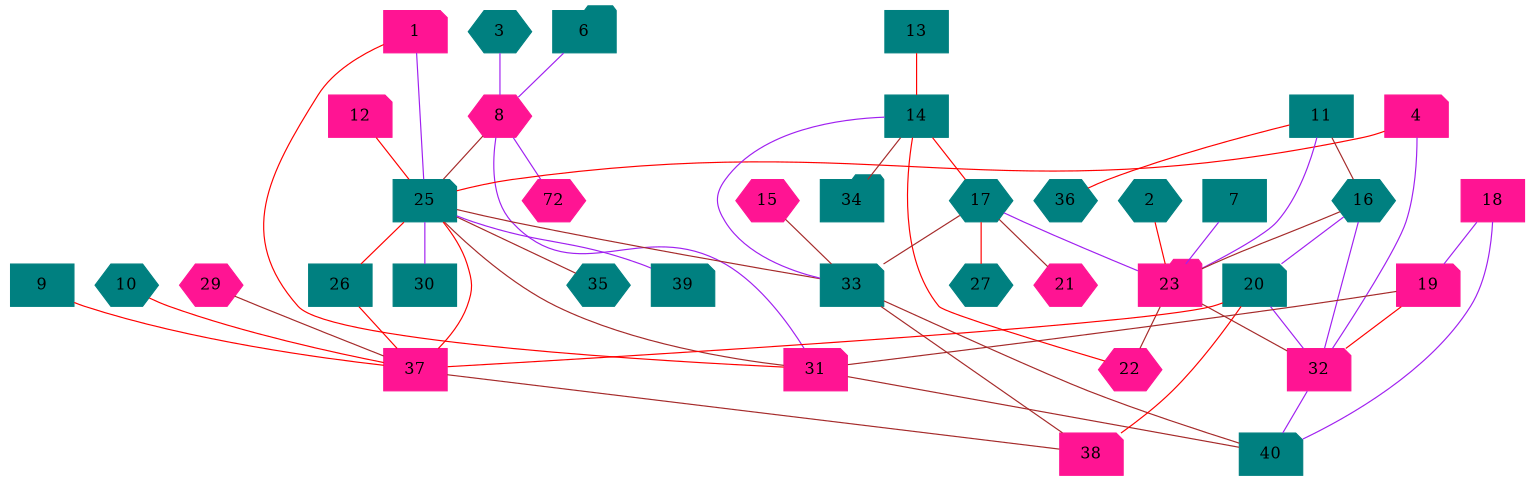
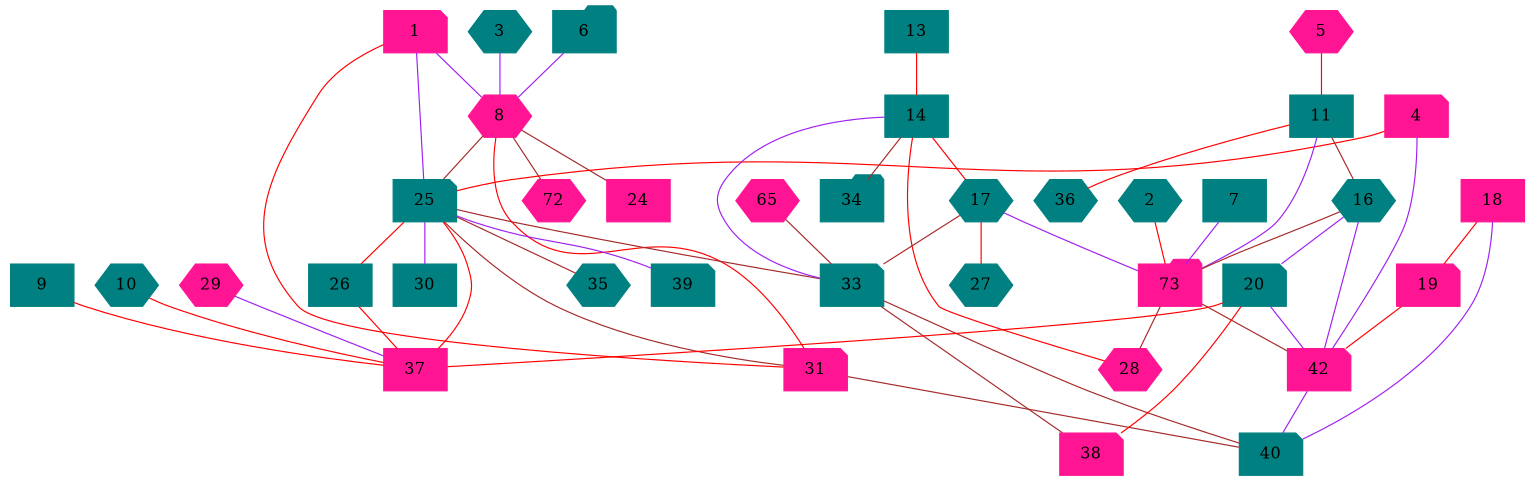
  graph {
    node [color=teal shape=hexagon style=filled]
    edge [color=red weight=1.0]
    1 [color=deeppink shape=note]
    8 [color=deeppink]
    25 [shape=note]
    31 [color=deeppink shape=note]
    n5 [color=deeppink label=72]
+   24 [color=deeppink shape=box]
    37 [color=deeppink shape=box]
    33 [shape=note]
    26 [shape=box]
    30 [shape=box]
    35
    39 [shape=note]
    40 [shape=note]
-   23 [color=deeppink shape=folder]
+   23 [color=deeppink shape=folder label=73]
    2
-   32 [color=deeppink shape=note]
-   28 [color=deeppink label=22]
+   32 [color=deeppink shape=note label=42]
+   28 [color=deeppink]
    3
    4 [color=deeppink shape=note]
+   5 [color=deeppink]
    11 [shape=box]
    16
    36
    6 [shape=folder]
    7 [shape=box]
    9 [shape=box]
    38 [color=deeppink shape=note]
    10
    20 [shape=note]
-   12 [color=deeppink shape=note]
    13 [shape=box]
    14 [shape=box]
    17
    34 [shape=folder]
-   21 [color=deeppink]
    27
-   15 [color=deeppink]
+   15 [color=deeppink label=65]
    18 [color=deeppink shape=box]
    19 [color=deeppink shape=note]
    29 [color=deeppink]
+   1 -- 8 [color=purple]
    1 -- 25 [color=purple]
    1 -- 31
    8 -- 25 [color=brown]
-   8 -- 31 [color=purple]
-   8 -- n5 [color=purple]
+   8 -- 31
+   8 -- n5 [color=brown]
+   8 -- 24 [color=brown]
    25 -- 31 [color=brown]
    25 -- 37
    25 -- 33 [color=brown]
    25 -- 26
    25 -- 30 [color=purple]
    25 -- 35 [color=brown]
    25 -- 39 [color=purple]
    31 -- 40 [color=brown weight=2.0]
-   37 -- 38 [color=brown]
    33 -- 40 [color=brown]
    33 -- 38 [color=brown]
    26 -- 37
    23 -- 32 [color=brown]
    23 -- 28 [color=brown]
    2 -- 23
    32 -- 40 [color=purple]
    3 -- 8 [color=purple]
    4 -- 25
    4 -- 32 [color=purple]
+   5 -- 11
    11 -- 23 [color=purple]
    11 -- 16 [color=brown weight=2.0]
    11 -- 36
    16 -- 23 [color=brown weight=2.0]
    16 -- 32 [color=purple]
    16 -- 20 [color=purple]
    6 -- 8 [color=purple]
    7 -- 23 [color=purple]
    9 -- 37
    10 -- 37
    20 -- 37 [weight=2.0]
    20 -- 32 [color=purple]
    20 -- 38 [weight=2.0]
-   12 -- 25
    13 -- 14
    14 -- 33 [color=purple]
    14 -- 28
    14 -- 17 [weight=2.0]
    14 -- 34 [color=brown]
    17 -- 33 [color=brown weight=2.0]
    17 -- 23 [color=purple]
-   17 -- 21 [color=brown]
    17 -- 27
    15 -- 33 [color=brown]
    18 -- 40 [color=purple weight=2.0]
-   18 -- 19 [color=purple]
-   19 -- 31 [color=brown]
+   18 -- 19
    19 -- 32 [weight=2.0]
-   29 -- 37 [color=brown]
+   29 -- 37 [color=purple]
  }
